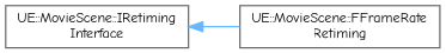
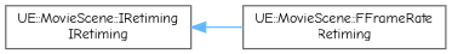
  digraph {
    rankdir=LR
    fontname="Comic Neue"
    node [color=grey40 fillcolor=white fontname="Comic Neue" fontsize=10 shape=box style=filled]
-   n1 [height=0.2 label="UE::MovieScene::IRetiming\lInterface" width=0.4]
+   n1 [height=0.2 label="UE::MovieScene::IRetiming\lIRetiming" width=0.4]
    n2 [height=0.2 label="UE::MovieScene::FFrameRate\lRetiming" width=0.4]
    n1 -> n2 [color=steelblue1 dir=back fontname="Comic Neue" fontsize=10 labelfontname=Helvetica labelfontsize=10 style=solid]
  }
